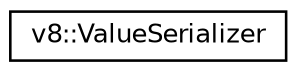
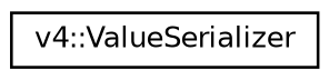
  digraph {
    rankdir=LR
-   n1 [color=black fillcolor=white fontname=Helvetica fontsize=10 height=0.2 label="v8::ValueSerializer" shape=record style=filled width=0.4]
+   n1 [color=black fillcolor=white fontname=Helvetica fontsize=10 height=0.2 label="v4::ValueSerializer" shape=record style=filled width=0.4]
  }
